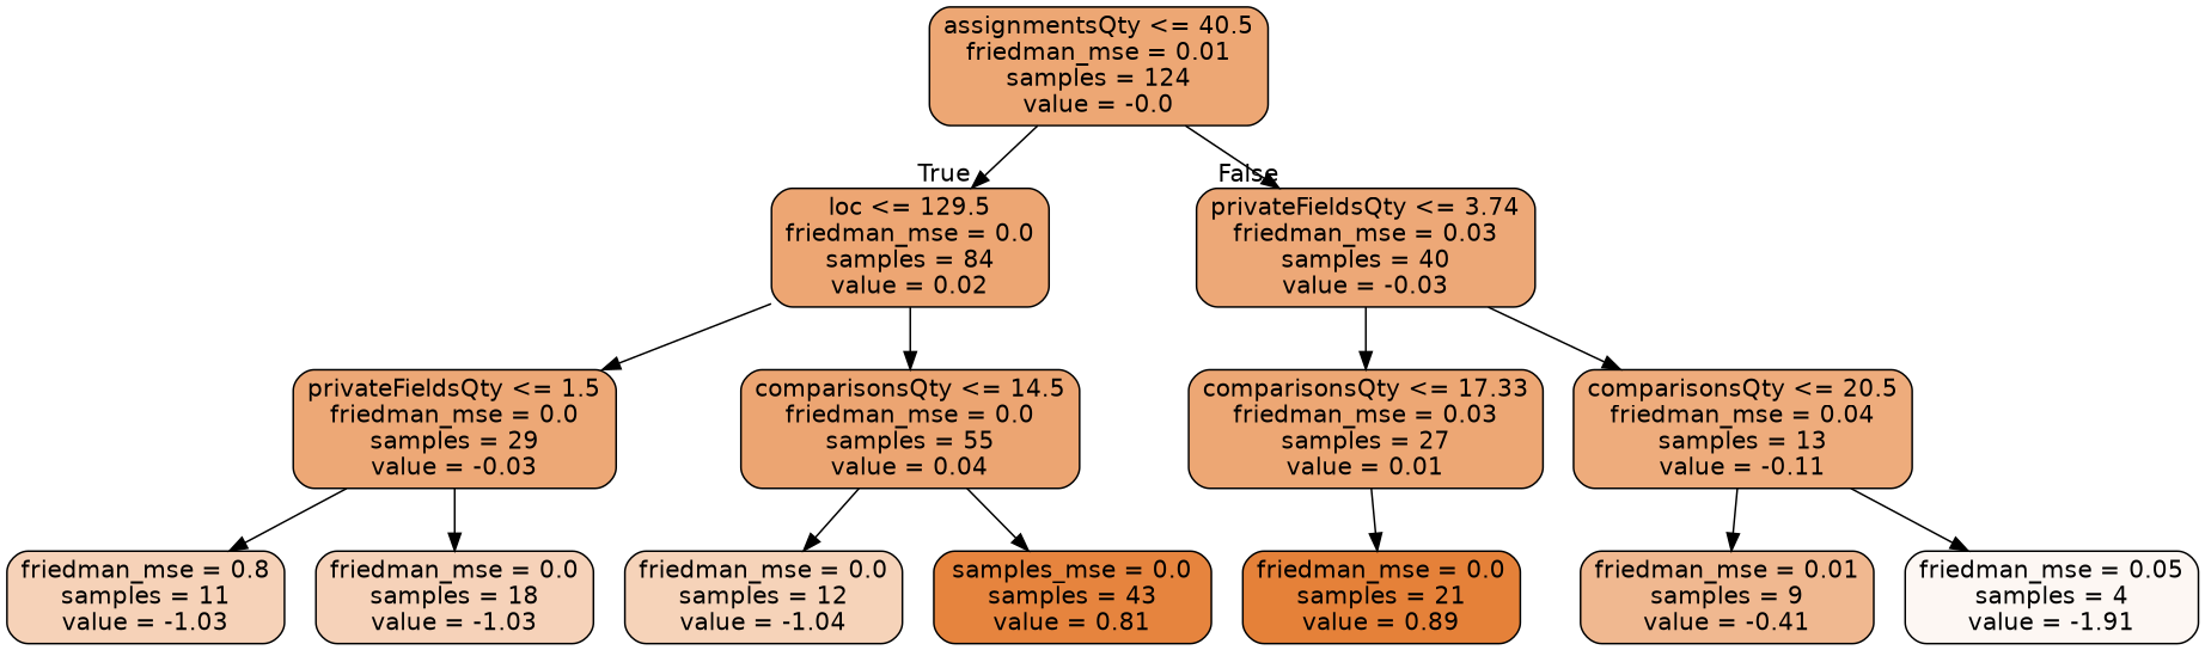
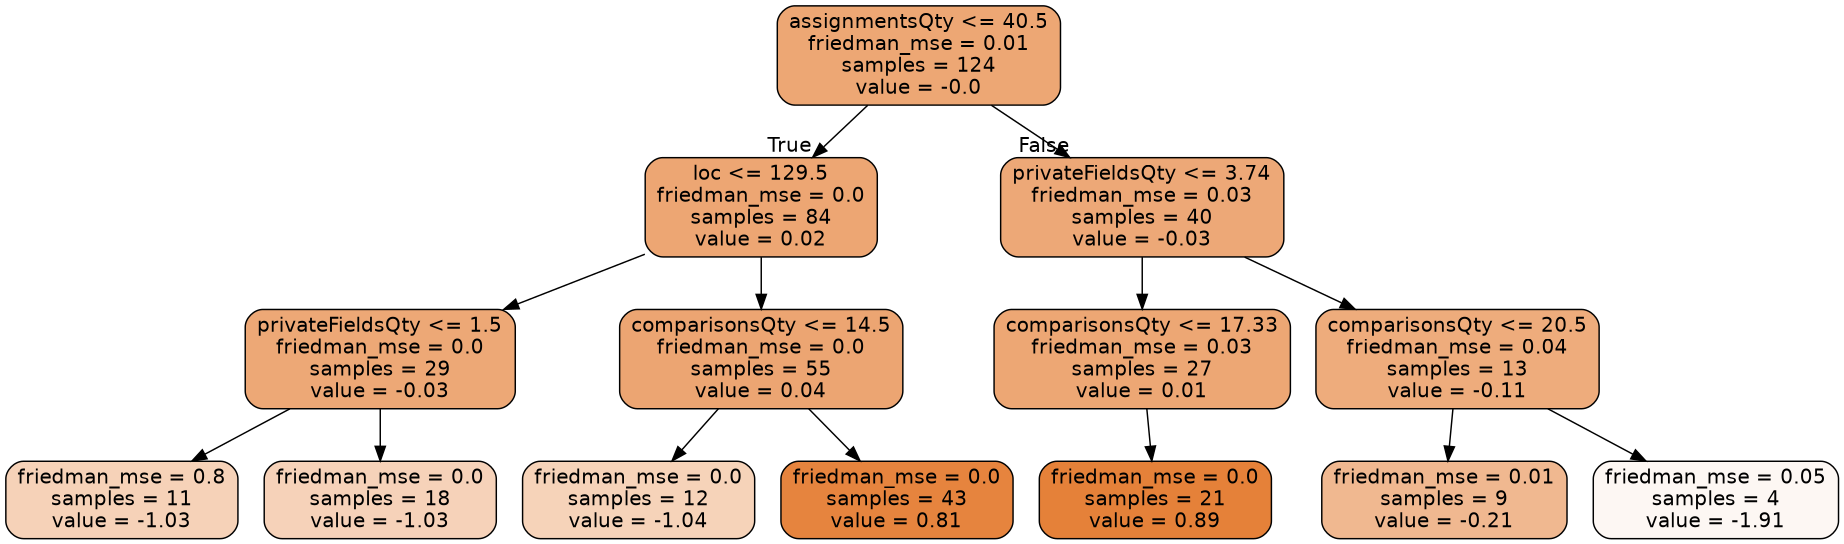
  digraph {
    node [color=black fillcolor="#eda774" fontname=helvetica shape=box style="filled, rounded"]
    edge [fontname=helvetica]
    n1 [label="assignmentsQty <= 40.5\nfriedman_mse = 0.01\nsamples = 124\nvalue = -0.0"]
    n2 [fillcolor="#eda673" label="loc <= 129.5\nfriedman_mse = 0.0\nsamples = 84\nvalue = 0.02"]
    n3 [fillcolor="#eda877" label="privateFieldsQty <= 3.74\nfriedman_mse = 0.03\nsamples = 40\nvalue = -0.03"]
    n4 [fillcolor="#eda876" label="privateFieldsQty <= 1.5\nfriedman_mse = 0.0\nsamples = 29\nvalue = -0.03"]
    n5 [fillcolor="#eca572" label="comparisonsQty <= 14.5\nfriedman_mse = 0.0\nsamples = 55\nvalue = 0.04"]
    n6 [label="comparisonsQty <= 17.33\nfriedman_mse = 0.03\nsamples = 27\nvalue = 0.01"]
    n7 [fillcolor="#eeac7c" label="comparisonsQty <= 20.5\nfriedman_mse = 0.04\nsamples = 13\nvalue = -0.11"]
    n8 [fillcolor="#f6d2b8" label="friedman_mse = 0.8\nsamples = 11\nvalue = -1.03"]
    n9 [fillcolor="#f6d2b9" label="friedman_mse = 0.0\nsamples = 18\nvalue = -1.03"]
    n10 [fillcolor="#f6d3b9" label="friedman_mse = 0.0\nsamples = 12\nvalue = -1.04"]
-   n11 [fillcolor="#e6843e" label="samples_mse = 0.0\nsamples = 43\nvalue = 0.81"]
+   n11 [fillcolor="#e6843e" label="friedman_mse = 0.0\nsamples = 43\nvalue = 0.81"]
    n12 [fillcolor="#e58139" label="friedman_mse = 0.0\nsamples = 21\nvalue = 0.89"]
-   n13 [fillcolor="#f0b890" label="friedman_mse = 0.01\nsamples = 9\nvalue = -0.41"]
+   n13 [fillcolor="#f0b890" label="friedman_mse = 0.01\nsamples = 9\nvalue = -0.21"]
    n14 [fillcolor="#fdf7f3" label="friedman_mse = 0.05\nsamples = 4\nvalue = -1.91"]
    n1 -> n2 [headlabel=True labelangle=45 labeldistance=2.5]
    n1 -> n3 [headlabel=False labelangle=-45 labeldistance=2.5]
    n2 -> n4
    n2 -> n5
    n3 -> n6
    n3 -> n7
    n4 -> n8
    n4 -> n9
    n5 -> n10
    n5 -> n11
    n6 -> n12
    n7 -> n13
    n7 -> n14
  }
